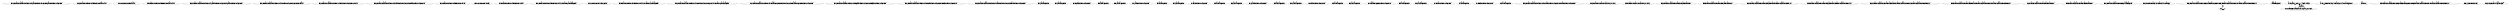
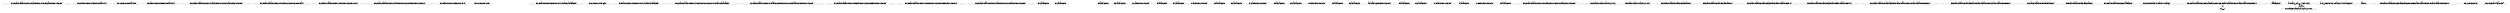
  digraph {
    node [cluster="lambda expression" file="DateHumanizeExtensions.cs" span="5-5"]
    edge [color=darkseagreen4 style=dashed]
    n1 [cluster="Humanizer.Localisation.NumberToWords.ArabicNumberToWordsConverter.ArabicNumberToWordsConverter()" label="Entry Humanizer.Localisation.NumberToWords.ArabicNumberToWordsConverter.ArabicNumberToWordsConverter()" span="4-4"]
    n2 [cluster="Humanizer.NumberToWordsExtension.ToOrdinalWords(int)" label="Entry Humanizer.NumberToWordsExtension.ToOrdinalWords(int)" span="52-52"]
-   n3 [cluster="Humanizer.NumberToWordsExtension.ToOrdinalWords(int)" label="return Converter.ConvertToOrdinal(int);" span="54-54"]
+   n3 [cluster="Humanizer.NumberToWordsExtension.ToOrdinalWords(int)" label="return Converter.ConvertToOrdinal(number);" span="54-54"]
    n4 [cluster="Humanizer.NumberToWordsExtension.ToOrdinalWords(int)" label="Exit Humanizer.NumberToWordsExtension.ToOrdinalWords(int)" span="52-52"]
    n5 [cluster="Humanizer.Localisation.NumberToWords.SpanishNumberToWordsConverter.SpanishNumberToWordsConverter()" label="Entry Humanizer.Localisation.NumberToWords.SpanishNumberToWordsConverter.SpanishNumberToWordsConverter()"]
    n6 [cluster="Humanizer.Localisation.NumberToWords.INumberToWordsConverter.ConvertToOrdinal(int)" label="Entry Humanizer.Localisation.NumberToWords.INumberToWordsConverter.ConvertToOrdinal(int)" span="29-29"]
    n7 [cluster="Humanizer.Localisation.NumberToWords.INumberToWordsConverter.Convert(int)" label="Entry Humanizer.Localisation.NumberToWords.INumberToWordsConverter.Convert(int)" span="12-12"]
    n8 [cluster="Humanizer.Localisation.NumberToWords.PolishNumberToWordsConverter.PolishNumberToWordsConverter()" label="Entry Humanizer.Localisation.NumberToWords.PolishNumberToWordsConverter.PolishNumberToWordsConverter()" span="6-6"]
    n9 [cluster="Humanizer.NumberToWordsExtension.ToWords(int)" label="Entry Humanizer.NumberToWordsExtension.ToWords(int)" span="29-29"]
    n10 [cluster="Humanizer.NumberToWordsExtension.ToWords(int)" label="return Converter.Convert(number);" span="31-31"]
-   n11 [cluster="Humanizer.NumberToWordsExtension.ToWords(int)" label="Exit Humanizer.NumberToWordsExtension.ToWords(int)" span="29-29"]
    n12 [cluster="Humanizer.NumberToWordsExtension.ToWords(int, Humanizer.GrammaticalGender)" label="Entry Humanizer.NumberToWordsExtension.ToWords(int, Humanizer.GrammaticalGender)" span="42-42"]
-   n13 [cluster="Humanizer.NumberToWordsExtension.ToWords(int, Humanizer.GrammaticalGender)" label="return Converter.Convert(number, gender);" span="44-44"]
+   n13 [cluster="Humanizer.NumberToWordsExtension.ToWords(int, Humanizer.GrammaticalGender)" label="int Converter.Convert(number, gender);" span="44-44"]
    n14 [cluster="Humanizer.NumberToWordsExtension.ToWords(int, Humanizer.GrammaticalGender)" label="Exit Humanizer.NumberToWordsExtension.ToWords(int, Humanizer.GrammaticalGender)" span="42-42"]
    n15 [cluster="Humanizer.Localisation.NumberToWords.INumberToWordsConverter.Convert(int, Humanizer.GrammaticalGender)" label="Entry Humanizer.Localisation.NumberToWords.INumberToWordsConverter.Convert(int, Humanizer.GrammaticalGender)" span="22-22"]
    n16 [cluster="Humanizer.Localisation.NumberToWords.BrazilianPortugueseNumberToWordsConverter.BrazilianPortugueseNumberToWordsConverter()" label="Entry Humanizer.Localisation.NumberToWords.BrazilianPortugueseNumberToWordsConverter.BrazilianPortugueseNumberToWordsConverter()"]
    n17 [cluster="Humanizer.Localisation.NumberToWords.EnglishNumberToWordsConverter.EnglishNumberToWordsConverter()" label="Entry Humanizer.Localisation.NumberToWords.EnglishNumberToWordsConverter.EnglishNumberToWordsConverter()"]
    n18 [cluster="Humanizer.Localisation.NumberToWords.FrenchNumberToWordsConverter.FrenchNumberToWordsConverter()" label="Entry Humanizer.Localisation.NumberToWords.FrenchNumberToWordsConverter.FrenchNumberToWordsConverter()"]
    n19 [cluster="Humanizer.Localisation.NumberToWords.FarsiNumberToWordsConverter.FarsiNumberToWordsConverter()" label="Entry Humanizer.Localisation.NumberToWords.FarsiNumberToWordsConverter.FarsiNumberToWordsConverter()"]
    n20 [label="Entry lambda expression" span="21-21"]
    n21 [label="Entry lambda expression" span="14-14"]
-   n22 [label="new EnglishNumberToWordsConverter()" span="14-14"]
    n23 [label="Exit lambda expression" span="14-14"]
    n24 [label="Entry lambda expression" span="15-15"]
    n25 [label="new ArabicNumberToWordsConverter()" span="15-15"]
    n26 [label="Exit lambda expression" span="15-15"]
    n27 [label="Entry lambda expression" span="16-16"]
    n28 [label="new FarsiNumberToWordsConverter()" span="16-16"]
    n29 [label="Exit lambda expression" span="16-16"]
    n30 [label="Entry lambda expression" span="17-17"]
    n31 [label="new SpanishNumberToWordsConverter()" span="17-17"]
    n32 [label="Exit lambda expression" span="17-17"]
    n33 [label="Entry lambda expression" span="18-18"]
    n34 [label="new PolishNumberToWordsConverter()" span="18-18"]
    n35 [label="Exit lambda expression" span="18-18"]
    n36 [label="Entry lambda expression" span="19-19"]
-   n37 [label="new BrazilianPortugueseNumberToWordsConverter()" span="19-19"]
+   n37 [label="var BrazilianPortugueseNumberToWordsConverter()" span="19-19"]
    n38 [label="Exit lambda expression" span="19-19"]
    n39 [label="Entry lambda expression" span="20-20"]
    n40 [label="new RussianNumberToWordsConverter()" span="20-20"]
    n41 [label="Exit lambda expression" span="20-20"]
    n42 [label="new FrenchNumberToWordsConverter()" span="21-21"]
    n43 [label="Exit lambda expression" span="21-21"]
    n44 [cluster="Humanizer.Localisation.NumberToWords.RussianNumberToWordsConverter.RussianNumberToWordsConverter()" label="Entry Humanizer.Localisation.NumberToWords.RussianNumberToWordsConverter.RussianNumberToWordsConverter()"]
    n45 [cluster="Humanizer.ITruncator.Truncate(string, int, string)" file="DefaultFormatter.cs" label="Entry Humanizer.ITruncator.Truncate(string, int, string)" span="14-14"]
    n46 [cluster="Humanizer.ITruncator.Truncate(string, int, string)" file="DefaultFormatter.cs" label="Exit Humanizer.ITruncator.Truncate(string, int, string)" span="14-14"]
    n47 [cluster="Humanizer.Localisation.IFormatter.TimeSpanHumanize_Zero()" file="IFormatter.cs" label="Entry Humanizer.Localisation.IFormatter.TimeSpanHumanize_Zero()" span="12-12"]
    n48 [cluster="Humanizer.Localisation.IFormatter.TimeSpanHumanize_Zero()" file="IFormatter.cs" label="Exit Humanizer.Localisation.IFormatter.TimeSpanHumanize_Zero()" span="12-12"]
    n49 [cluster="Humanizer.Localisation.IFormatter.TimeSpanHumanize(Humanizer.Localisation.TimeUnit, int)" file="IFormatter.cs" label="Entry Humanizer.Localisation.IFormatter.TimeSpanHumanize(Humanizer.Localisation.TimeUnit, int)" span="13-13"]
    n50 [cluster="Humanizer.Localisation.IFormatter.TimeSpanHumanize(Humanizer.Localisation.TimeUnit, int)" file="IFormatter.cs" label="Exit Humanizer.Localisation.IFormatter.TimeSpanHumanize(Humanizer.Localisation.TimeUnit, int)" span="13-13"]
    n51 [cluster="Humanizer.Localisation.IFormatter.DateHumanize(Humanizer.Localisation.TimeUnit, Humanizer.Localisation.TimeUnitTense, int)" file="IFormatter.cs" label="Entry Humanizer.Localisation.IFormatter.DateHumanize(Humanizer.Localisation.TimeUnit, Humanizer.Localisation.TimeUnitTense, int)" span="10-10"]
    n52 [cluster="Humanizer.Localisation.IFormatter.DateHumanize(Humanizer.Localisation.TimeUnit, Humanizer.Localisation.TimeUnitTense, int)" file="IFormatter.cs" label="Exit Humanizer.Localisation.IFormatter.DateHumanize(Humanizer.Localisation.TimeUnit, Humanizer.Localisation.TimeUnitTense, int)" span="10-10"]
    n53 [cluster="Humanizer.Localisation.IFormatter.DateHumanize_Now()" file="IFormatter.cs" label="Entry Humanizer.Localisation.IFormatter.DateHumanize_Now()" span="9-9"]
    n54 [cluster="Humanizer.Localisation.IFormatter.DateHumanize_Now()" file="IFormatter.cs" label="Exit Humanizer.Localisation.IFormatter.DateHumanize_Now()" span="9-9"]
    n55 [cluster="Humanizer.Localisation.ResourceKeys.ValidateRange(int)" file="ResourceKeys.DateHumanize.cs" label="Entry Humanizer.Localisation.ResourceKeys.ValidateRange(int)" span="9-9"]
    n56 [cluster="string.ToQuantity(int, Humanizer.ShowQuantityAs)" file="ResourceKeys.DateHumanize.cs" label="Entry timeUnit.ToQuantity(int, Humanizer.ShowQuantityAs)" span="25-25"]
    n57 [cluster="Humanizer.Localisation.ResourceKeys.DateHumanize.GetResourceKey(Humanizer.Localisation.TimeUnit, Humanizer.Localisation.TimeUnitTense, int)" file="ResourceKeys.DateHumanize.cs" label="Entry Humanizer.Localisation.ResourceKeys.DateHumanize.GetResourceKey(Humanizer.Localisation.TimeUnit, Humanizer.Localisation.TimeUnitTense, int)" span="27-27"]
    n58 [cluster="Humanizer.Localisation.ResourceKeys.DateHumanize.GetResourceKey(Humanizer.Localisation.TimeUnit, Humanizer.Localisation.TimeUnitTense, int)" file="ResourceKeys.DateHumanize.cs" label="count == 0" span="31-31"]
    n59 [cluster="Humanizer.Localisation.ResourceKeys.DateHumanize.GetResourceKey(Humanizer.Localisation.TimeUnit, Humanizer.Localisation.TimeUnitTense, int)" file="ResourceKeys.DateHumanize.cs" label="ValidateRange(count)" span="29-29"]
    n60 [cluster="Humanizer.Localisation.ResourceKeys.DateHumanize.GetResourceKey(Humanizer.Localisation.TimeUnit, Humanizer.Localisation.TimeUnitTense, int)" file="ResourceKeys.DateHumanize.cs" label="var singularity = count == 1 ? Single : Multiple" span="34-34"]
    n61 [cluster="Humanizer.Localisation.ResourceKeys.DateHumanize.GetResourceKey(Humanizer.Localisation.TimeUnit, Humanizer.Localisation.TimeUnitTense, int)" file="ResourceKeys.DateHumanize.cs" label="return DateTimeFormat.FormatWith(singularity, unit, tense);" span="37-37"]
    n62 [cluster="Humanizer.Localisation.ResourceKeys.DateHumanize.GetResourceKey(Humanizer.Localisation.TimeUnit, Humanizer.Localisation.TimeUnitTense, int)" file="ResourceKeys.DateHumanize.cs" label="var unit = timeUnit.ToString().ToQuantity(count, ShowQuantityAs.None)" span="36-36"]
    n63 [cluster="Humanizer.Localisation.ResourceKeys.DateHumanize.GetResourceKey(Humanizer.Localisation.TimeUnit, Humanizer.Localisation.TimeUnitTense, int)" file="ResourceKeys.DateHumanize.cs" label="params Now;" span="32-32"]
    n64 [cluster="Humanizer.Localisation.ResourceKeys.DateHumanize.GetResourceKey(Humanizer.Localisation.TimeUnit, Humanizer.Localisation.TimeUnitTense, int)" file="ResourceKeys.DateHumanize.cs" label="Exit Humanizer.Localisation.ResourceKeys.DateHumanize.GetResourceKey(Humanizer.Localisation.TimeUnit, Humanizer.Localisation.TimeUnitTense, int)" span="27-27"]
    n65 [cluster="System.Enum.ToString()" file="ResourceKeys.DateHumanize.cs" label="Entry System.Enum.ToString()" span="0-0"]
    n66 [cluster="string.FormatWith(params object[])" file="ResourceKeys.DateHumanize.cs" label="Entry string.FormatWith(params object[])" span="15-15"]
    n57 -> n58 [label=int]
    n60 -> n61 [label=singularity]
  }
